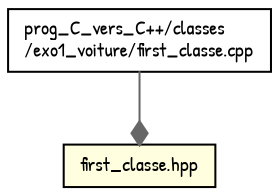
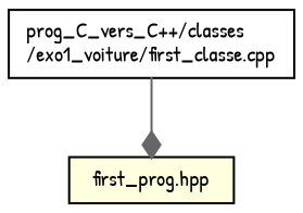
  digraph {
    fontname="Patrick Hand"
    node [color=black fontname="Patrick Hand" fontsize=10 shape=record style=filled]
    n1 [fillcolor=white fontcolor=black height=0.2 label="prog_C_vers_C++/classes\l/exo1_voiture/first_classe.cpp" width=0.4]
-   n2 [fillcolor=lightyellow height=0.2 label="first_classe.hpp" width=0.4]
+   n2 [fillcolor=lightyellow height=0.2 label="first_prog.hpp" width=0.4]
    n1 -> n2 [color=gray40 fontname="Patrick Hand" fontsize=10 labelfontname=Helvetica labelfontsize=10 style=solid arrowhead=diamond]
  }
